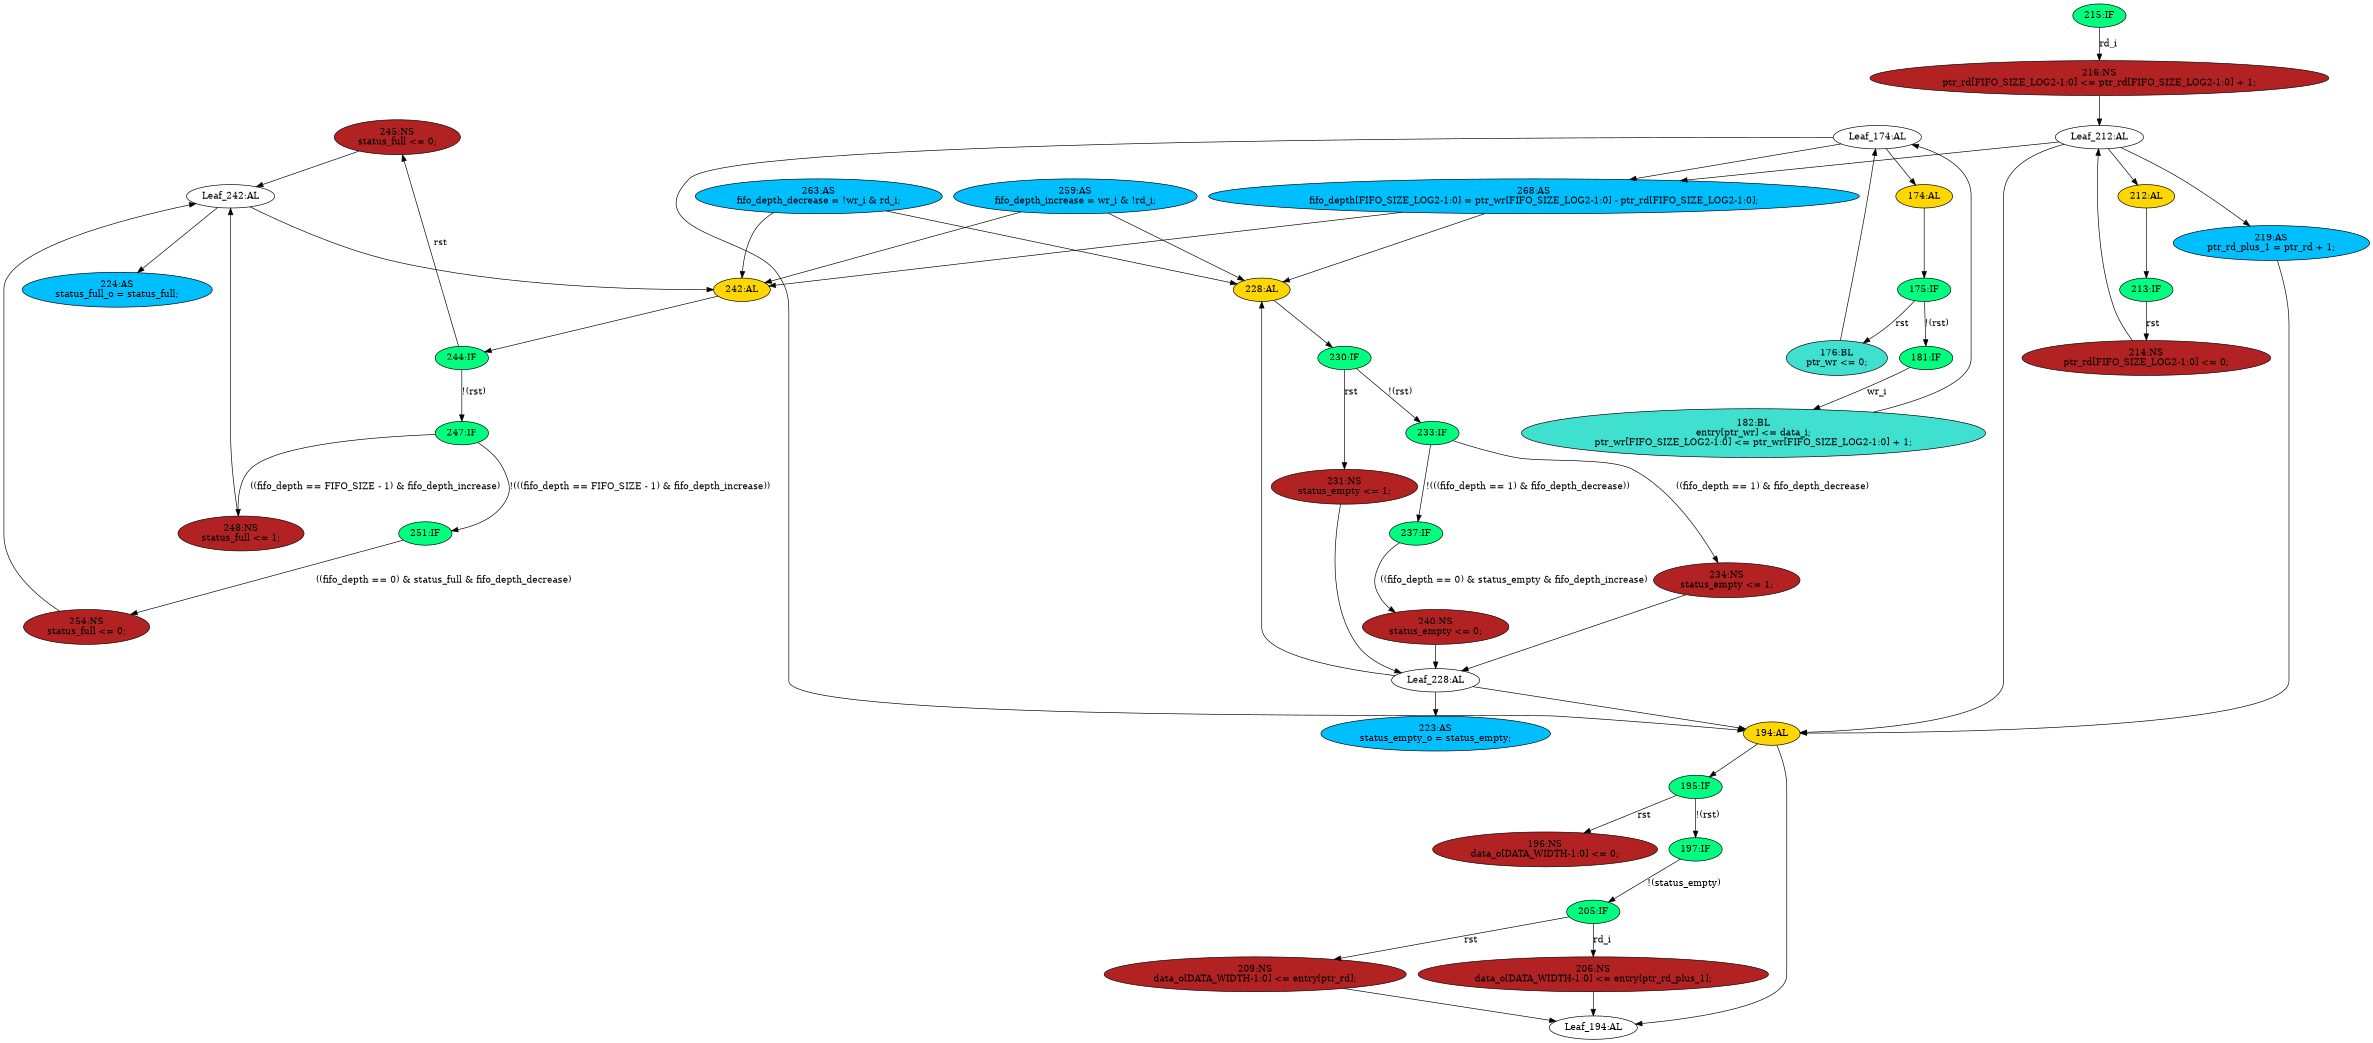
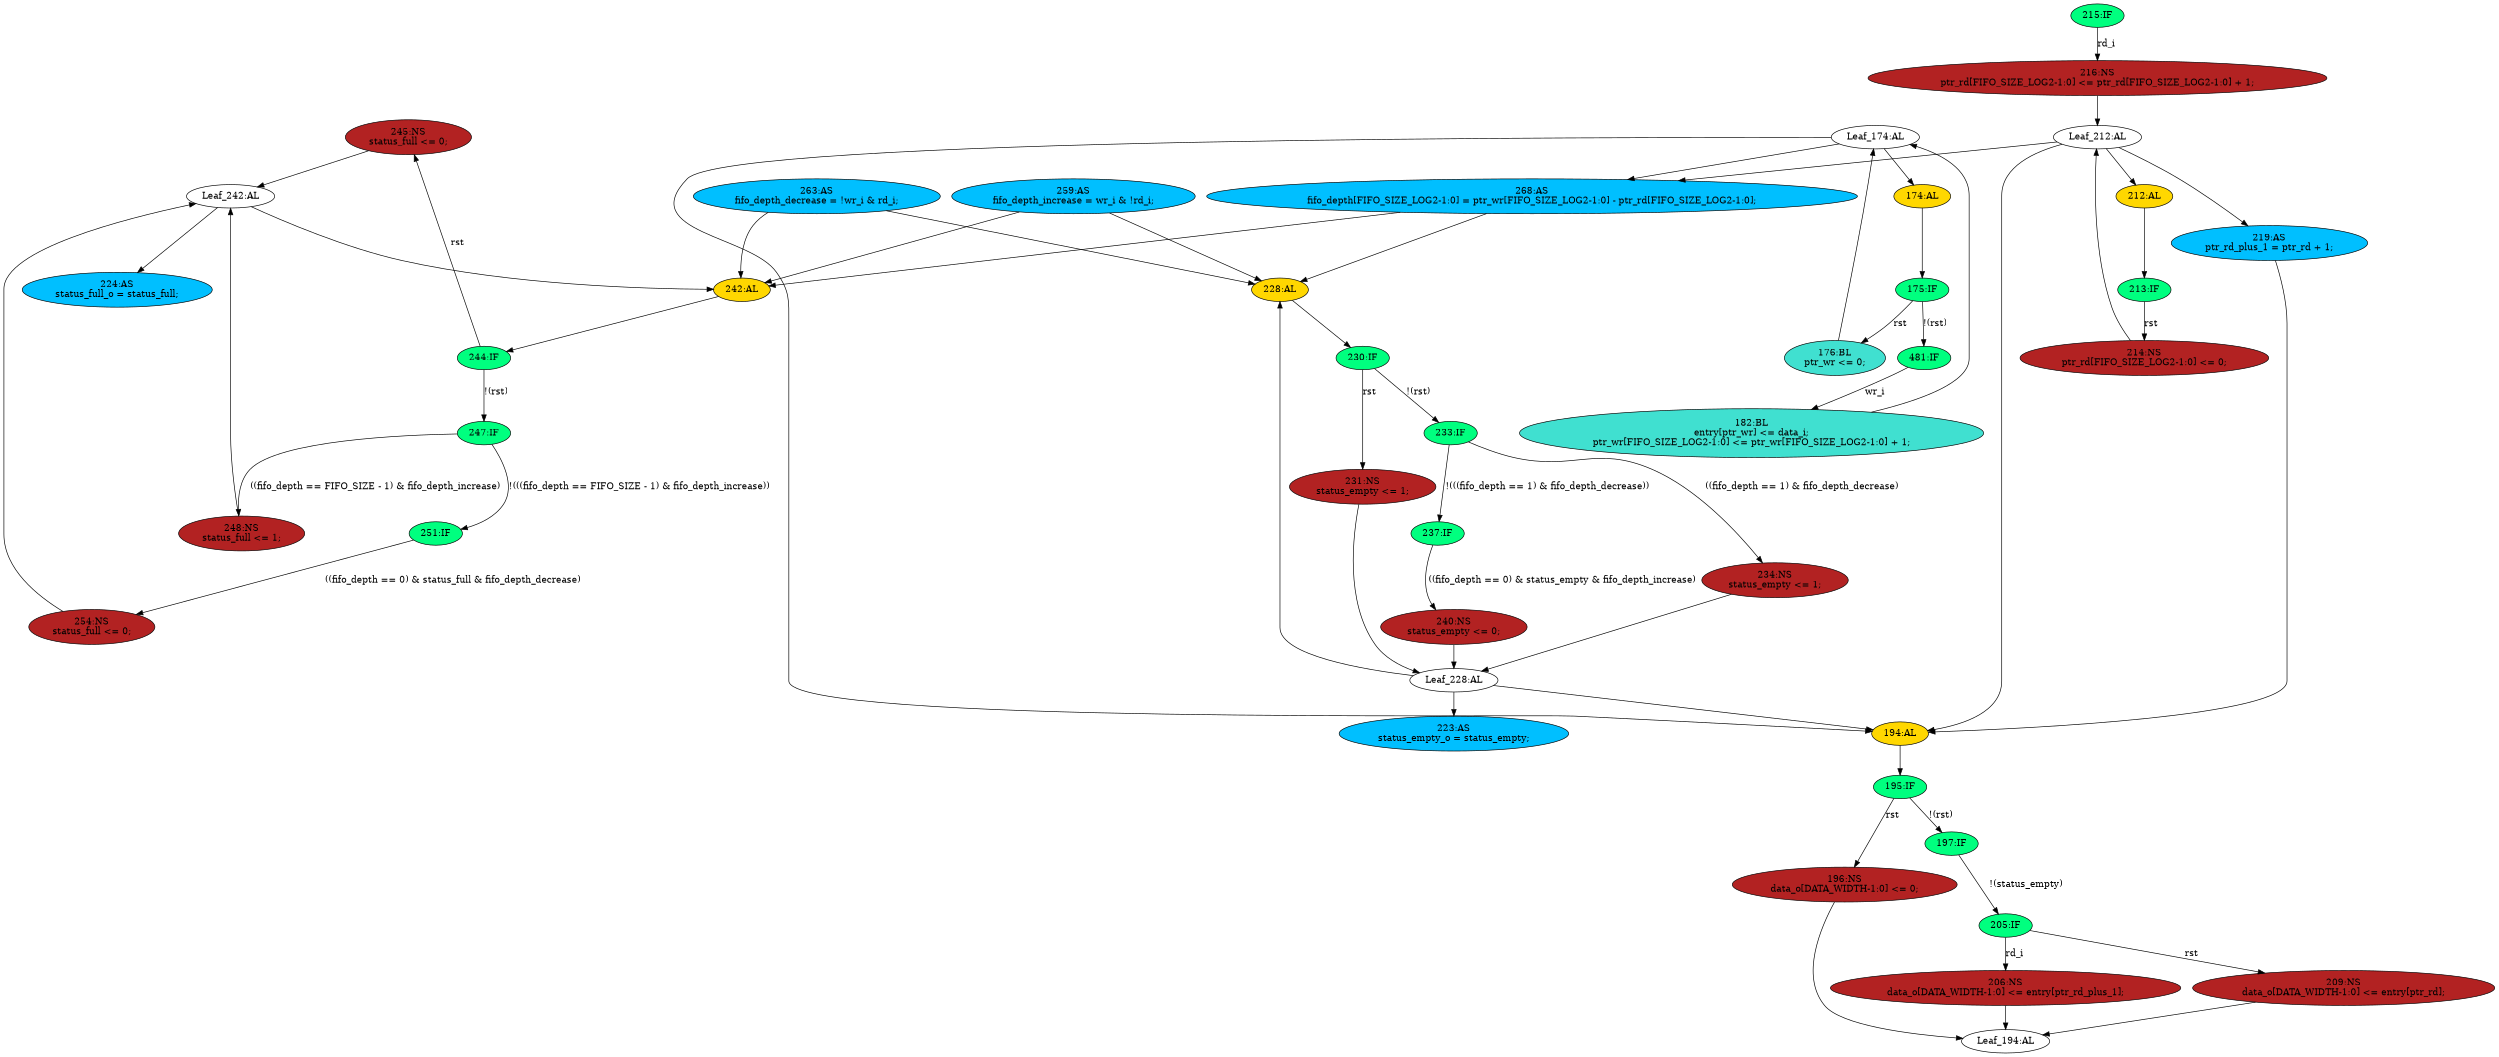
  strict digraph {
    node [fillcolor=springgreen statements="[]" style=filled typ=IfStatement]
    n1 [ast="<pyverilog.vparser.ast.NonblockingSubstitution object at 0x7f35d6225a10>" fillcolor=firebrick label="245:NS\nstatus_full <= 0;" statements="[<pyverilog.vparser.ast.NonblockingSubstitution object at 0x7f35d6225a10>]" typ=NonblockingSubstitution]
    n2 [def_var="['status_full']" label="Leaf_242:AL" fillcolor="" statements="" style="" typ=""]
    n3 [ast="<pyverilog.vparser.ast.Assign object at 0x7f35d6664b90>" def_var="['status_full_o']" fillcolor=deepskyblue label="224:AS\nstatus_full_o = status_full;" typ=Assign use_var="['status_full']"]
    n4 [ast="<pyverilog.vparser.ast.Always object at 0x7f35d6225810>" clk_sens=True fillcolor=gold label="242:AL" sens="['clk', 'rst']" typ=Always use_var="['status_full', 'fifo_depth_increase', 'fifo_depth_decrease', 'rst', 'fifo_depth', 'FIFO_SIZE']"]
    n5 [ast="<pyverilog.vparser.ast.IfStatement object at 0x7f35d62259d0>" label="244:IF"]
    n6 [ast="<pyverilog.vparser.ast.IfStatement object at 0x7f35d6225e10>" label="247:IF"]
    n7 [ast="<pyverilog.vparser.ast.IfStatement object at 0x7f35d622f050>" label="251:IF"]
    n8 [ast="<pyverilog.vparser.ast.NonblockingSubstitution object at 0x7f35d6225e50>" fillcolor=firebrick label="248:NS\nstatus_full <= 1;" statements="[<pyverilog.vparser.ast.NonblockingSubstitution object at 0x7f35d6225e50>]" typ=NonblockingSubstitution]
    n9 [ast="<pyverilog.vparser.ast.NonblockingSubstitution object at 0x7f35d622f2d0>" fillcolor=firebrick label="254:NS\nstatus_full <= 0;" statements="[<pyverilog.vparser.ast.NonblockingSubstitution object at 0x7f35d622f2d0>]" typ=NonblockingSubstitution]
    n10 [ast="<pyverilog.vparser.ast.Assign object at 0x7f35d622f350>" def_var="['fifo_depth_increase']" fillcolor=deepskyblue label="259:AS\nfifo_depth_increase = wr_i & !rd_i;" typ=Assign use_var="['wr_i', 'rd_i']"]
    n11 [ast="<pyverilog.vparser.ast.Always object at 0x7f35d6664d90>" clk_sens=True fillcolor=gold label="228:AL" sens="['clk', 'rst']" typ=Always use_var="['rst', 'status_empty', 'fifo_depth_decrease', 'fifo_depth', 'fifo_depth_increase']"]
    n12 [ast="<pyverilog.vparser.ast.IfStatement object at 0x7f35d6664f10>" label="230:IF"]
    n13 [ast="<pyverilog.vparser.ast.IfStatement object at 0x7f35d6225350>" label="233:IF"]
    n14 [ast="<pyverilog.vparser.ast.NonblockingSubstitution object at 0x7f35d6664f50>" fillcolor=firebrick label="231:NS\nstatus_empty <= 1;" statements="[<pyverilog.vparser.ast.NonblockingSubstitution object at 0x7f35d6664f50>]" typ=NonblockingSubstitution]
    n15 [ast="<pyverilog.vparser.ast.NonblockingSubstitution object at 0x7f35d6225390>" fillcolor=firebrick label="234:NS\nstatus_empty <= 1;" statements="[<pyverilog.vparser.ast.NonblockingSubstitution object at 0x7f35d6225390>]" typ=NonblockingSubstitution]
    n16 [ast="<pyverilog.vparser.ast.IfStatement object at 0x7f35d6225750>" label="237:IF"]
    n17 [def_var="['status_empty']" label="Leaf_228:AL" fillcolor="" statements="" style="" typ=""]
    n18 [ast="<pyverilog.vparser.ast.NonblockingSubstitution object at 0x7f35d6225850>" fillcolor=firebrick label="240:NS\nstatus_empty <= 0;" statements="[<pyverilog.vparser.ast.NonblockingSubstitution object at 0x7f35d6225850>]" typ=NonblockingSubstitution]
    n19 [ast="<pyverilog.vparser.ast.Always object at 0x7f35d6667e50>" clk_sens=True fillcolor=gold label="194:AL" sens="['clk', 'rst']" typ=Always use_var="['status_empty', 'ptr_rd_plus_1', 'data_i', 'ptr_rd', 'rd_i', 'rst', 'entry']"]
    n20 [ast="<pyverilog.vparser.ast.Assign object at 0x7f35d6664a10>" def_var="['status_empty_o']" fillcolor=deepskyblue label="223:AS\nstatus_empty_o = status_empty;" typ=Assign use_var="['status_empty']"]
    n21 [ast="<pyverilog.vparser.ast.Block object at 0x7f35d6667a10>" fillcolor=turquoise label="182:BL\nentry[ptr_wr] <= data_i;\nptr_wr[FIFO_SIZE_LOG2-1:0] <= ptr_wr[FIFO_SIZE_LOG2-1:0] + 1;" statements="[<pyverilog.vparser.ast.NonblockingSubstitution object at 0x7f35d6667850>, <pyverilog.vparser.ast.NonblockingSubstitution object at 0x7f35d6667d10>]" typ=Block]
    n22 [def_var="['entry', 'ptr_wr']" label="Leaf_174:AL" fillcolor="" statements="" style="" typ=""]
    n23 [ast="<pyverilog.vparser.ast.Always object at 0x7f35d6285d90>" clk_sens=True fillcolor=gold label="174:AL" sens="['clk', 'rst']" typ=Always use_var="['rst', 'data_i', 'wr_i', 'ptr_wr']"]
    n24 [ast="<pyverilog.vparser.ast.Assign object at 0x7f35d622fb50>" def_var="['fifo_depth']" fillcolor=deepskyblue label="268:AS\nfifo_depth[FIFO_SIZE_LOG2-1:0] = ptr_wr[FIFO_SIZE_LOG2-1:0] - ptr_rd[FIFO_SIZE_LOG2-1:0];" typ=Assign use_var="['ptr_wr', 'ptr_rd']"]
    n25 [ast="<pyverilog.vparser.ast.IfStatement object at 0x7f35d66600d0>" label="195:IF"]
    n26 [ast="<pyverilog.vparser.ast.IfStatement object at 0x7f35d6667590>" label="175:IF"]
    n27 [ast="<pyverilog.vparser.ast.NonblockingSubstitution object at 0x7f35d6660110>" fillcolor=firebrick label="196:NS\ndata_o[DATA_WIDTH-1:0] <= 0;" statements="[<pyverilog.vparser.ast.NonblockingSubstitution object at 0x7f35d6660110>]" typ=NonblockingSubstitution]
    n28 [ast="<pyverilog.vparser.ast.IfStatement object at 0x7f35d6660610>" label="197:IF"]
    n29 [def_var="['data_o']" label="Leaf_194:AL" fillcolor="" statements="" style="" typ=""]
    n30 [ast="<pyverilog.vparser.ast.IfStatement object at 0x7f35d6660c90>" label="205:IF"]
    n31 [ast="<pyverilog.vparser.ast.Block object at 0x7f35d6285b90>" fillcolor=turquoise label="176:BL\nptr_wr <= 0;" statements="[<pyverilog.vparser.ast.NonblockingSubstitution object at 0x7f35d6667510>]" typ=Block]
    n32 [ast="<pyverilog.vparser.ast.IfStatement object at 0x7f35d6664110>" label="213:IF"]
    n33 [ast="<pyverilog.vparser.ast.NonblockingSubstitution object at 0x7f35d6664150>" fillcolor=firebrick label="214:NS\nptr_rd[FIFO_SIZE_LOG2-1:0] <= 0;" statements="[<pyverilog.vparser.ast.NonblockingSubstitution object at 0x7f35d6664150>]" typ=NonblockingSubstitution]
    n34 [ast="<pyverilog.vparser.ast.IfStatement object at 0x7f35d6664450>" label="215:IF"]
    n35 [ast="<pyverilog.vparser.ast.NonblockingSubstitution object at 0x7f35d6664750>" fillcolor=firebrick label="216:NS\nptr_rd[FIFO_SIZE_LOG2-1:0] <= ptr_rd[FIFO_SIZE_LOG2-1:0] + 1;" statements="[<pyverilog.vparser.ast.NonblockingSubstitution object at 0x7f35d6664750>]" typ=NonblockingSubstitution]
    n36 [def_var="['ptr_rd']" label="Leaf_212:AL" fillcolor="" statements="" style="" typ=""]
    n37 [ast="<pyverilog.vparser.ast.Always object at 0x7f35d6660d90>" clk_sens=True fillcolor=gold label="212:AL" sens="['clk', 'rst']" typ=Always use_var="['rst', 'ptr_rd', 'rd_i']"]
    n38 [ast="<pyverilog.vparser.ast.Assign object at 0x7f35d6664850>" def_var="['ptr_rd_plus_1']" fillcolor=deepskyblue label="219:AS\nptr_rd_plus_1 = ptr_rd + 1;" typ=Assign use_var="['ptr_rd']"]
-   n39 [ast="<pyverilog.vparser.ast.IfStatement object at 0x7f35d6667690>" label="181:IF"]
+   n39 [ast="<pyverilog.vparser.ast.IfStatement object at 0x7f35d6667690>" label="481:IF"]
    n40 [ast="<pyverilog.vparser.ast.NonblockingSubstitution object at 0x7f35d6660e10>" fillcolor=firebrick label="209:NS\ndata_o[DATA_WIDTH-1:0] <= entry[ptr_rd];" statements="[<pyverilog.vparser.ast.NonblockingSubstitution object at 0x7f35d6660e10>]" typ=NonblockingSubstitution]
    n41 [ast="<pyverilog.vparser.ast.NonblockingSubstitution object at 0x7f35d6660ad0>" fillcolor=firebrick label="206:NS\ndata_o[DATA_WIDTH-1:0] <= entry[ptr_rd_plus_1];" statements="[<pyverilog.vparser.ast.NonblockingSubstitution object at 0x7f35d6660ad0>]" typ=NonblockingSubstitution]
    n42 [ast="<pyverilog.vparser.ast.Assign object at 0x7f35d622f510>" def_var="['fifo_depth_decrease']" fillcolor=deepskyblue label="263:AS\nfifo_depth_decrease = !wr_i & rd_i;" typ=Assign use_var="['wr_i', 'rd_i']"]
    n1 -> n2 [cond="[]" lineno=None]
    n2 -> n3
    n2 -> n4
    n4 -> n5 [cond="[]" lineno=None]
    n5 -> n1 [cond="['rst']" label=rst lineno=244]
    n5 -> n6 [cond="['rst']" label="!(rst)" lineno=244]
    n6 -> n7 [cond="['fifo_depth', 'FIFO_SIZE', 'fifo_depth_increase']" label="!(((fifo_depth == FIFO_SIZE - 1) & fifo_depth_increase))" lineno=247]
    n6 -> n8 [cond="['fifo_depth', 'FIFO_SIZE', 'fifo_depth_increase']" label="((fifo_depth == FIFO_SIZE - 1) & fifo_depth_increase)" lineno=247]
    n7 -> n9 [cond="['fifo_depth', 'status_full', 'fifo_depth_decrease']" label="((fifo_depth == 0) & status_full & fifo_depth_decrease)" lineno=251]
    n8 -> n2 [cond="[]" lineno=None]
    n9 -> n2 [cond="[]" lineno=None]
    n10 -> n4
    n10 -> n11
    n11 -> n12 [cond="[]" lineno=None]
    n12 -> n13 [cond="['rst']" label="!(rst)" lineno=230]
    n12 -> n14 [cond="['rst']" label=rst lineno=230]
    n13 -> n15 [cond="['fifo_depth', 'fifo_depth_decrease']" label="((fifo_depth == 1) & fifo_depth_decrease)" lineno=233]
    n13 -> n16 [cond="['fifo_depth', 'fifo_depth_decrease']" label="!(((fifo_depth == 1) & fifo_depth_decrease))" lineno=233]
    n14 -> n17 [cond="[]" lineno=None]
    n15 -> n17 [cond="[]" lineno=None]
    n16 -> n18 [cond="['fifo_depth', 'status_empty', 'fifo_depth_increase']" label="((fifo_depth == 0) & status_empty & fifo_depth_increase)" lineno=237]
    n17 -> n11
    n17 -> n19
    n17 -> n20
    n18 -> n17 [cond="[]" lineno=None]
    n19 -> n25 [cond="[]" lineno=None]
    n21 -> n22 [cond="[]" lineno=None]
    n22 -> n19
    n22 -> n23
    n22 -> n24
    n23 -> n26 [cond="[]" lineno=None]
    n24 -> n4
    n24 -> n11
    n25 -> n27 [cond="['rst']" label=rst lineno=195]
    n25 -> n28 [cond="['rst']" label="!(rst)" lineno=195]
    n26 -> n31 [cond="['rst']" label=rst lineno=175]
    n26 -> n39 [cond="['rst']" label="!(rst)" lineno=175]
-   n19 -> n29 [cond="[]" lineno=None]
+   n27 -> n29 [cond="[]" lineno=None]
    n28 -> n30 [cond="['status_empty']" label="!(status_empty)" lineno=197]
    n30 -> n40 [cond="['rd_i']" label=rst lineno=205]
    n30 -> n41 [cond="['rd_i']" label=rd_i lineno=205]
    n31 -> n22 [cond="[]" lineno=None]
    n32 -> n33 [cond="['rst']" label=rst lineno=213]
    n33 -> n36 [cond="[]" lineno=None]
    n34 -> n35 [cond="['rd_i']" label=rd_i lineno=215]
    n35 -> n36 [cond="[]" lineno=None]
    n36 -> n19
    n36 -> n24
    n36 -> n37
    n36 -> n38
    n37 -> n32 [cond="[]" lineno=None]
    n38 -> n19
    n39 -> n21 [cond="['wr_i']" label=wr_i lineno=181]
    n40 -> n29 [cond="[]" lineno=None]
    n41 -> n29 [cond="[]" lineno=None]
    n42 -> n4
    n42 -> n11
  }
